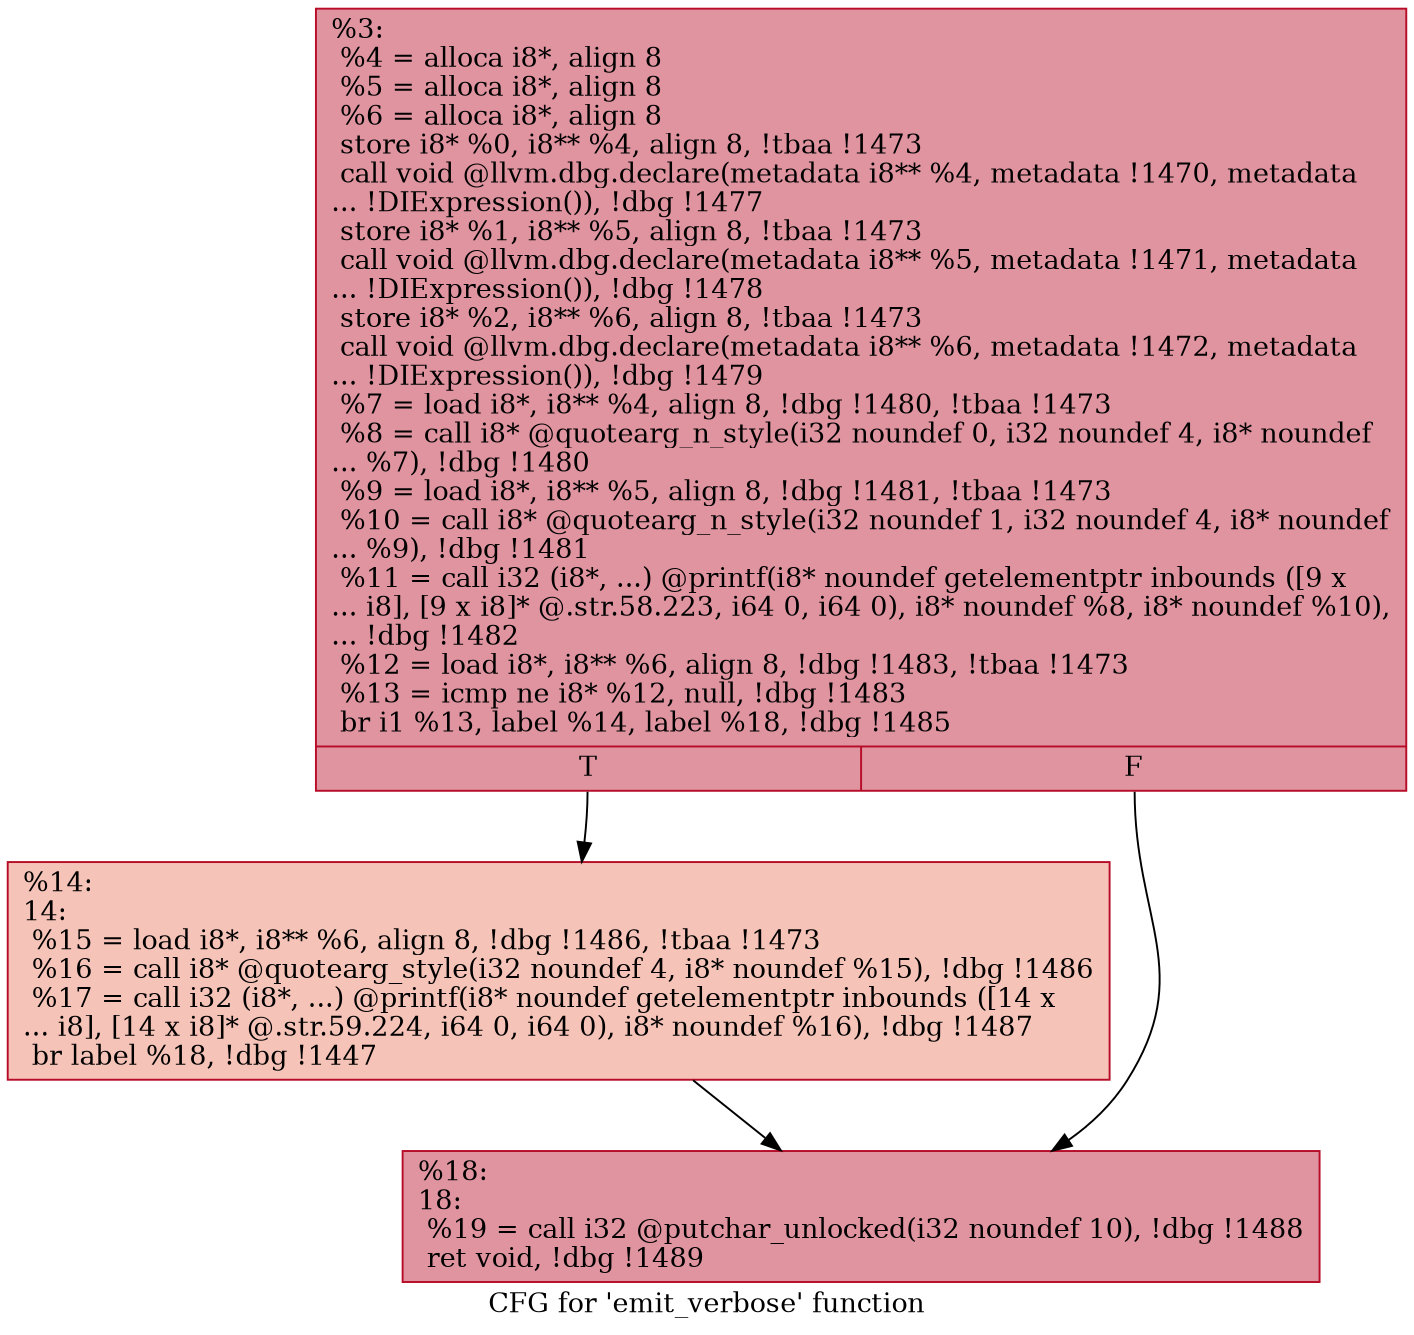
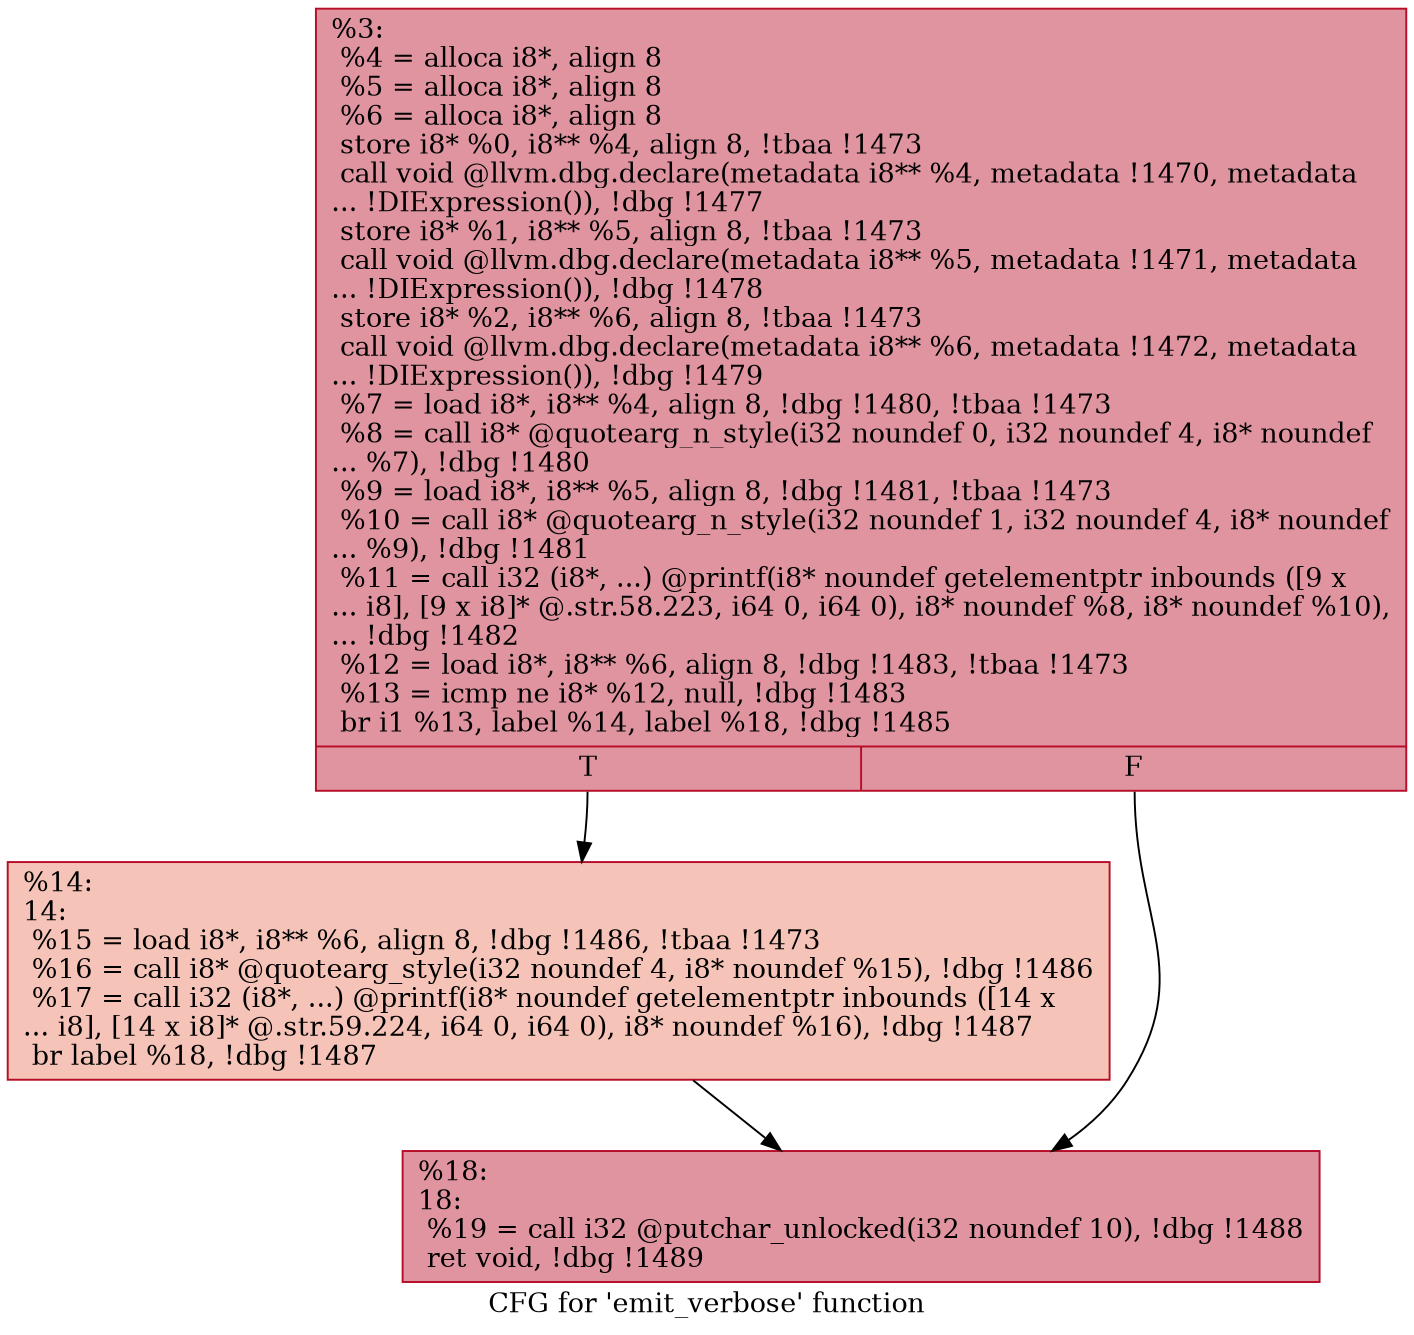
  digraph {
    label="CFG for 'emit_verbose' function"
    node [color="#b70d28ff" fillcolor="#b70d2870" shape=record style=filled]
    n1 [label="{%3:\l  %4 = alloca i8*, align 8\l  %5 = alloca i8*, align 8\l  %6 = alloca i8*, align 8\l  store i8* %0, i8** %4, align 8, !tbaa !1473\l  call void @llvm.dbg.declare(metadata i8** %4, metadata !1470, metadata\l... !DIExpression()), !dbg !1477\l  store i8* %1, i8** %5, align 8, !tbaa !1473\l  call void @llvm.dbg.declare(metadata i8** %5, metadata !1471, metadata\l... !DIExpression()), !dbg !1478\l  store i8* %2, i8** %6, align 8, !tbaa !1473\l  call void @llvm.dbg.declare(metadata i8** %6, metadata !1472, metadata\l... !DIExpression()), !dbg !1479\l  %7 = load i8*, i8** %4, align 8, !dbg !1480, !tbaa !1473\l  %8 = call i8* @quotearg_n_style(i32 noundef 0, i32 noundef 4, i8* noundef\l... %7), !dbg !1480\l  %9 = load i8*, i8** %5, align 8, !dbg !1481, !tbaa !1473\l  %10 = call i8* @quotearg_n_style(i32 noundef 1, i32 noundef 4, i8* noundef\l... %9), !dbg !1481\l  %11 = call i32 (i8*, ...) @printf(i8* noundef getelementptr inbounds ([9 x\l... i8], [9 x i8]* @.str.58.223, i64 0, i64 0), i8* noundef %8, i8* noundef %10),\l... !dbg !1482\l  %12 = load i8*, i8** %6, align 8, !dbg !1483, !tbaa !1473\l  %13 = icmp ne i8* %12, null, !dbg !1483\l  br i1 %13, label %14, label %18, !dbg !1485\l|{<s0>T|<s1>F}}"]
-   n2 [fillcolor="#e8765c70" label="{%14:\l14:                                               \l  %15 = load i8*, i8** %6, align 8, !dbg !1486, !tbaa !1473\l  %16 = call i8* @quotearg_style(i32 noundef 4, i8* noundef %15), !dbg !1486\l  %17 = call i32 (i8*, ...) @printf(i8* noundef getelementptr inbounds ([14 x\l... i8], [14 x i8]* @.str.59.224, i64 0, i64 0), i8* noundef %16), !dbg !1487\l  br label %18, !dbg !1447\l}"]
+   n2 [fillcolor="#e8765c70" label="{%14:\l14:                                               \l  %15 = load i8*, i8** %6, align 8, !dbg !1486, !tbaa !1473\l  %16 = call i8* @quotearg_style(i32 noundef 4, i8* noundef %15), !dbg !1486\l  %17 = call i32 (i8*, ...) @printf(i8* noundef getelementptr inbounds ([14 x\l... i8], [14 x i8]* @.str.59.224, i64 0, i64 0), i8* noundef %16), !dbg !1487\l  br label %18, !dbg !1487\l}"]
    n3 [label="{%18:\l18:                                               \l  %19 = call i32 @putchar_unlocked(i32 noundef 10), !dbg !1488\l  ret void, !dbg !1489\l}"]
    n1 -> n2 [tailport=s0]
    n1 -> n3 [tailport=s1]
    n2 -> n3
  }
